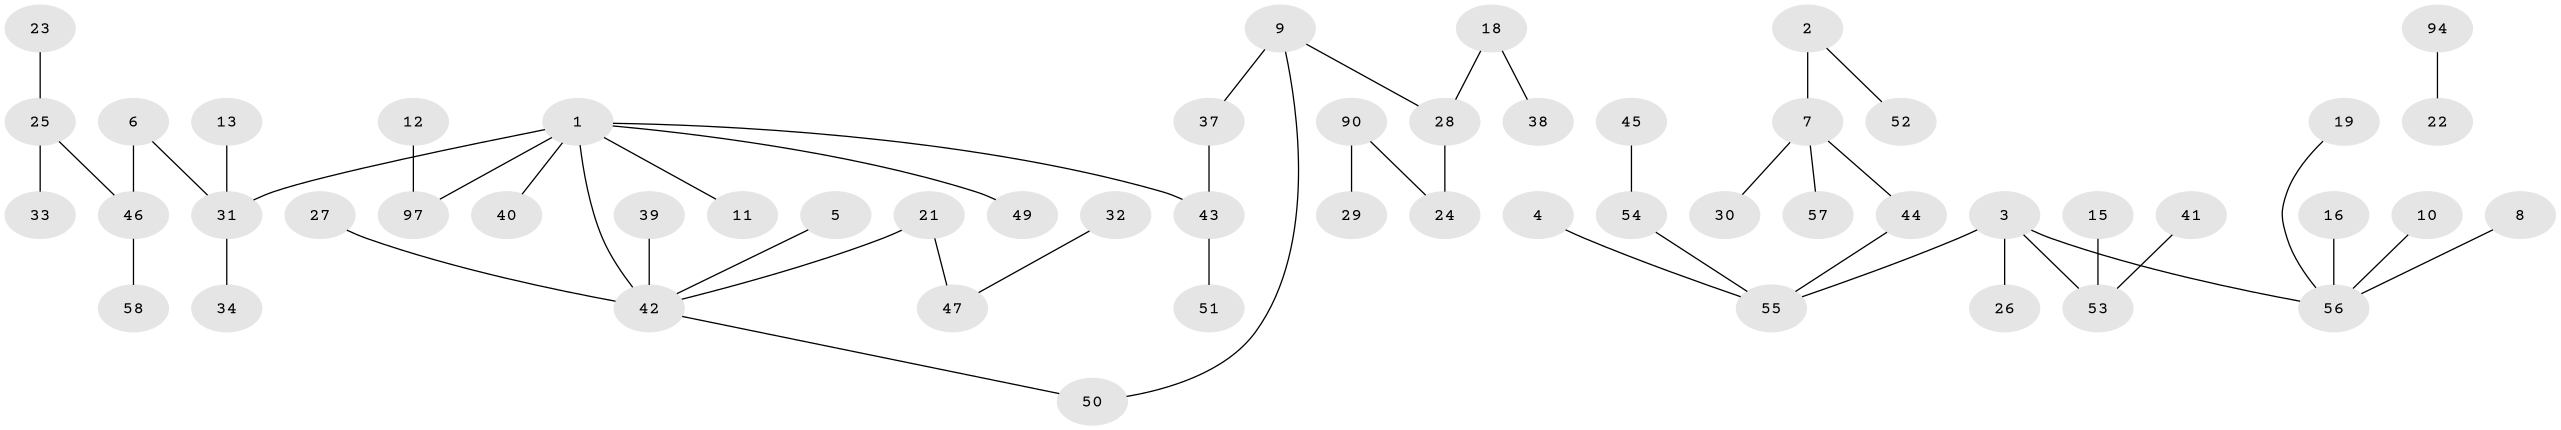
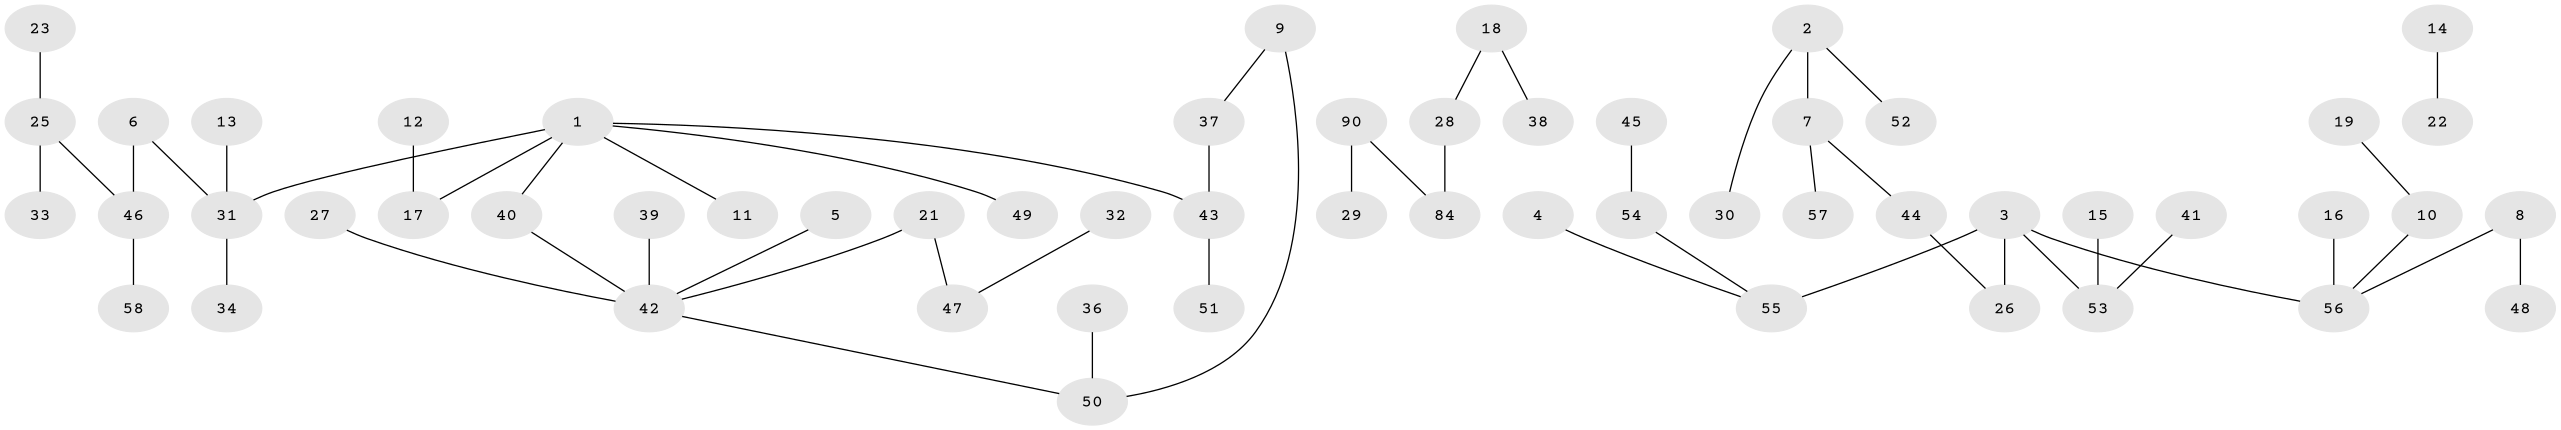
  graph {
    fontname="Courier Prime"
    node [color=gray90 fontname="Courier Prime" style=filled]
    edge [fontname="Courier Prime" weight=1.0]
    1
    11
-   17 [label=97]
+   17
    31
    40
    42
    43
    49
    34
    50
    51
    2
    7
    30
    52
    44
    57
    3
    55
    26
    53
    56
    4
    5
    6
    46
    58
    8
+   48
    9
    28
    37
-   24
+   24 [label=84]
    10
    12
    13
-   14 [label=94]
+   14
    22
    15
    16
    18
    38
    19
    n44 [label=90]
    29
    21
    47
    23
    25
    33
    27
    32
+   36
    39
    41
    45
    54
    1 -- 11
    1 -- 17
    1 -- 31
    1 -- 40
-   1 -- 42
+   40 -- 42
    1 -- 43
    1 -- 49
    31 -- 34
    42 -- 50
    43 -- 51
    2 -- 7
-   7 -- 30
+   2 -- 30
    2 -- 52
    7 -- 44
    7 -- 57
-   44 -- 55
+   44 -- 26
    3 -- 55
    3 -- 26
    3 -- 53
    3 -- 56
    4 -- 55
    5 -- 42
    6 -- 31
    6 -- 46
    46 -- 58
    8 -- 56
+   8 -- 48
    9 -- 50
-   9 -- 28
    9 -- 37
    28 -- 24
    37 -- 43
    10 -- 56
    12 -- 17
    13 -- 31
    14 -- 22
    15 -- 53
    16 -- 56
    18 -- 28
    18 -- 38
-   19 -- 56
+   19 -- 10
    n44 -- 24
    n44 -- 29
    21 -- 42
    21 -- 47
    23 -- 25
    25 -- 46
    25 -- 33
    27 -- 42
    32 -- 47
+   36 -- 50
    39 -- 42
    41 -- 53
    45 -- 54
    54 -- 55
  }
